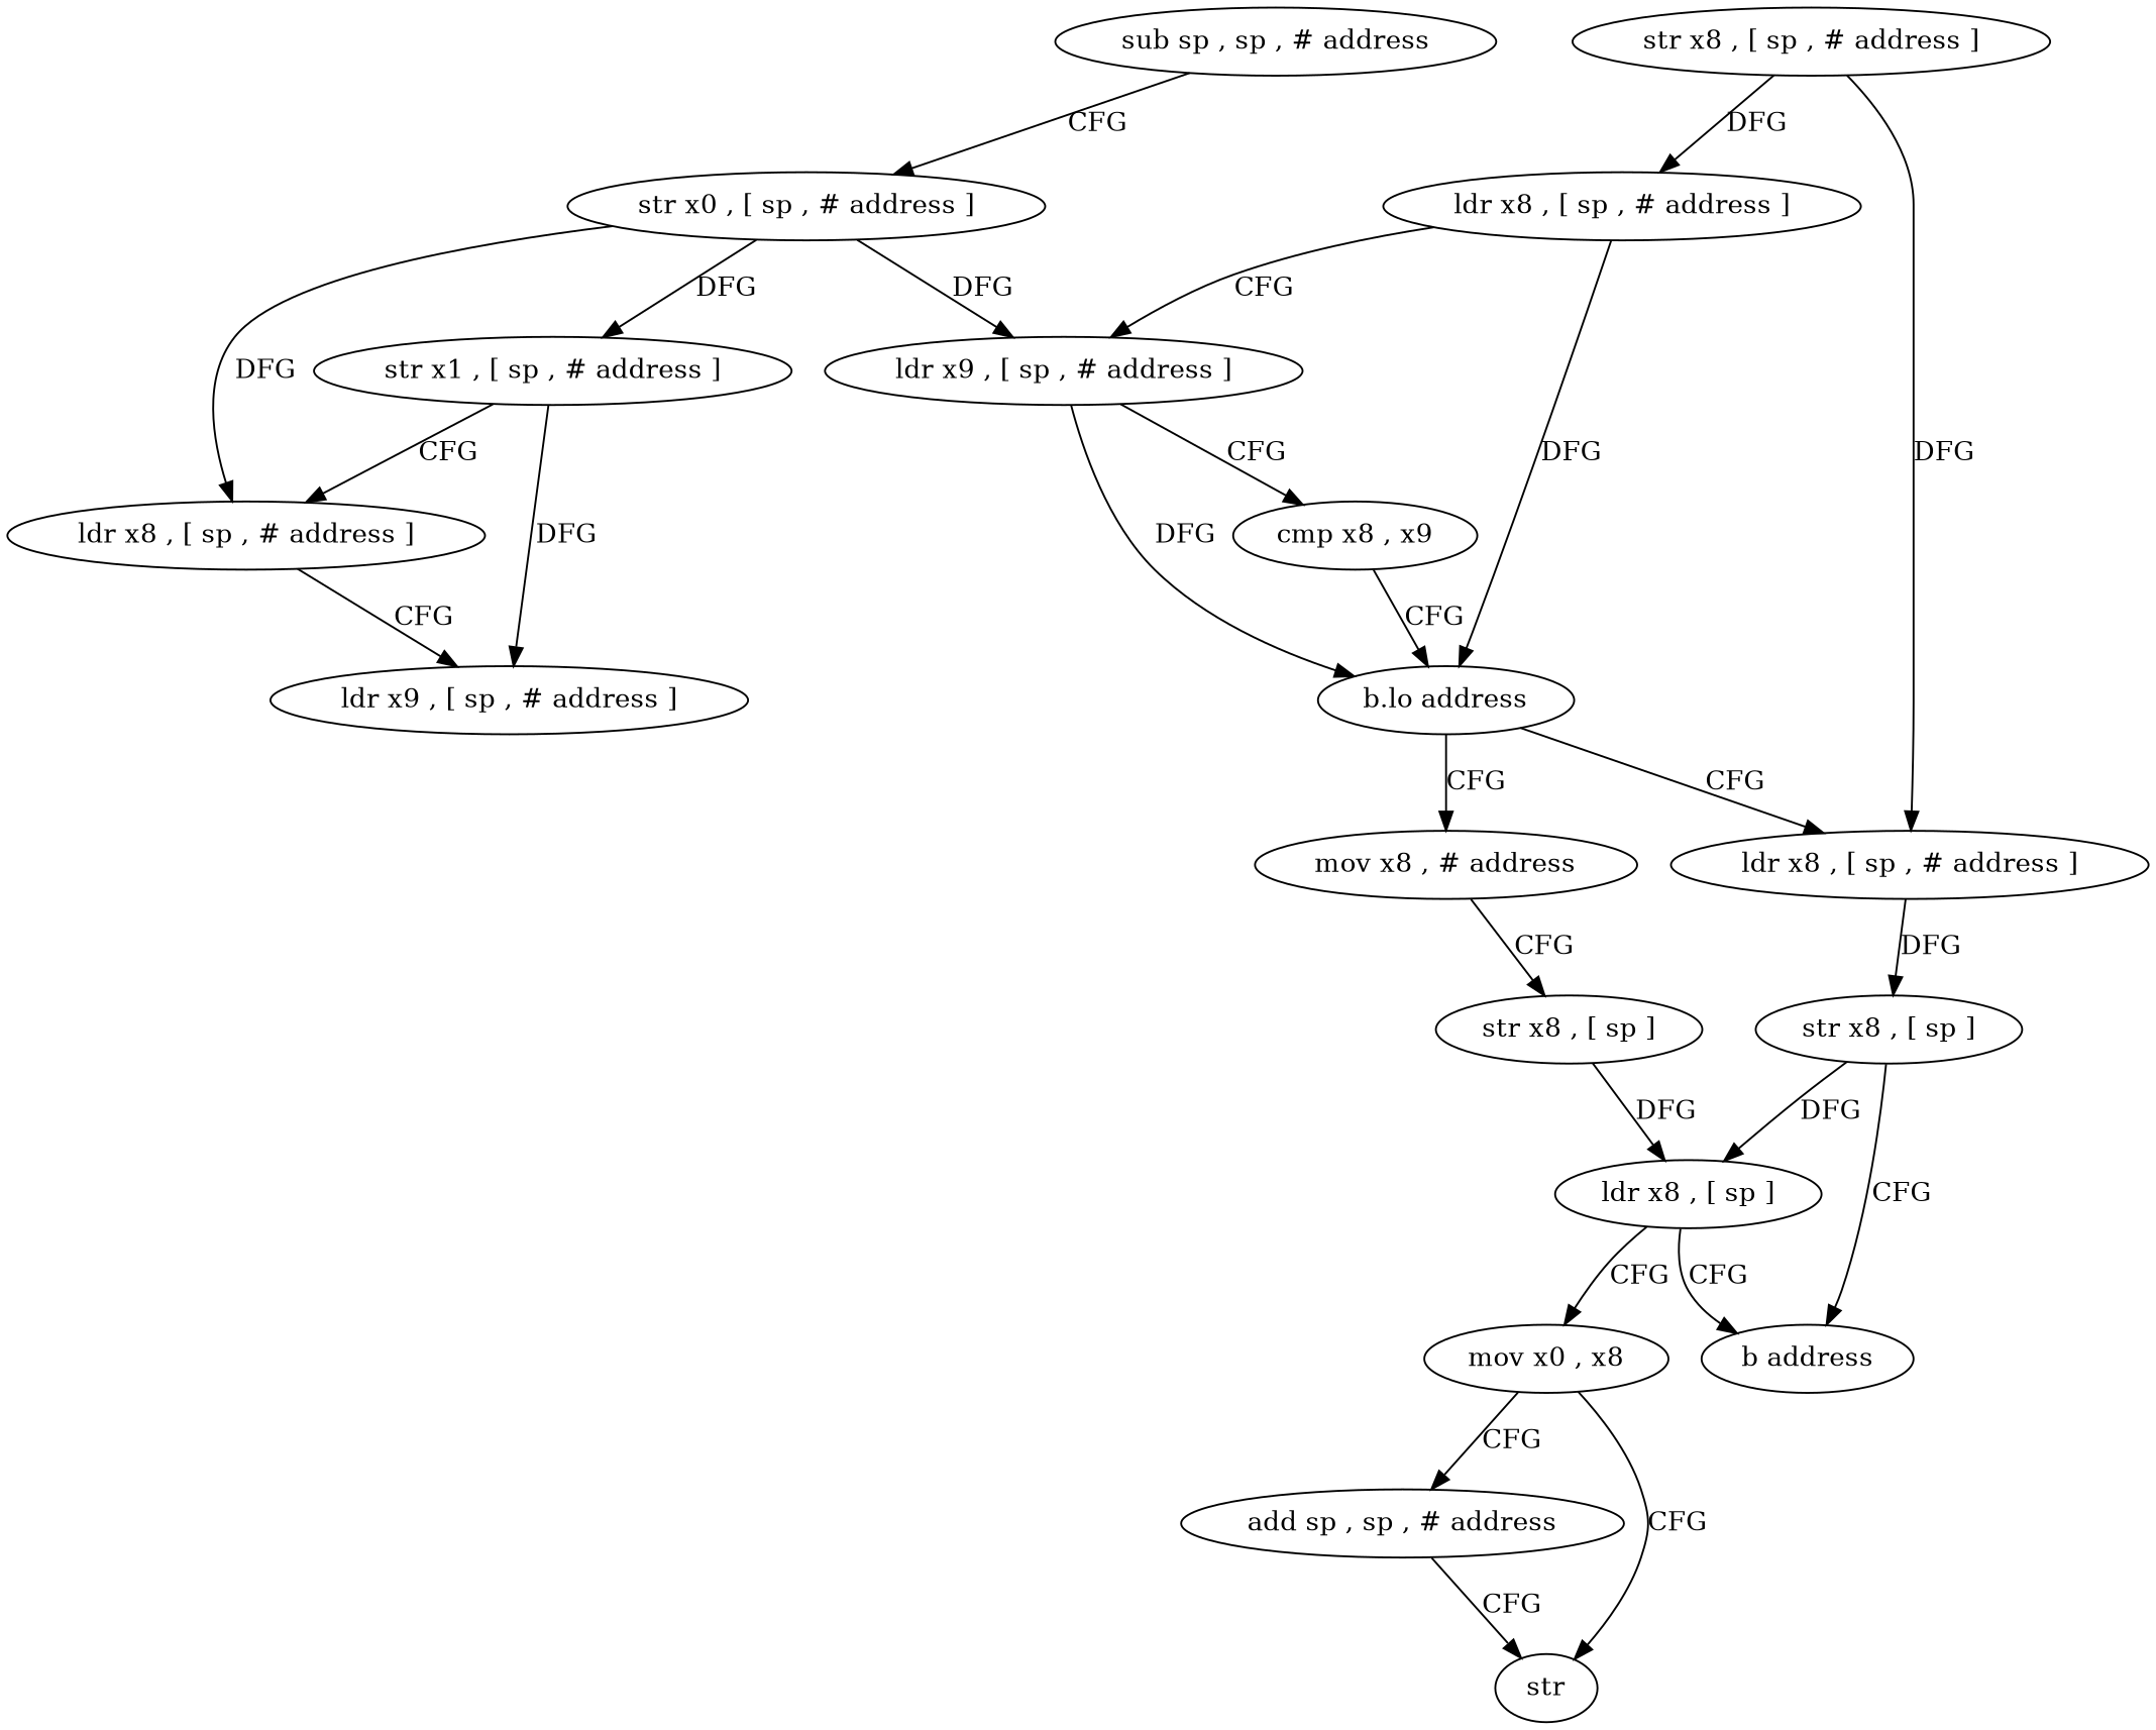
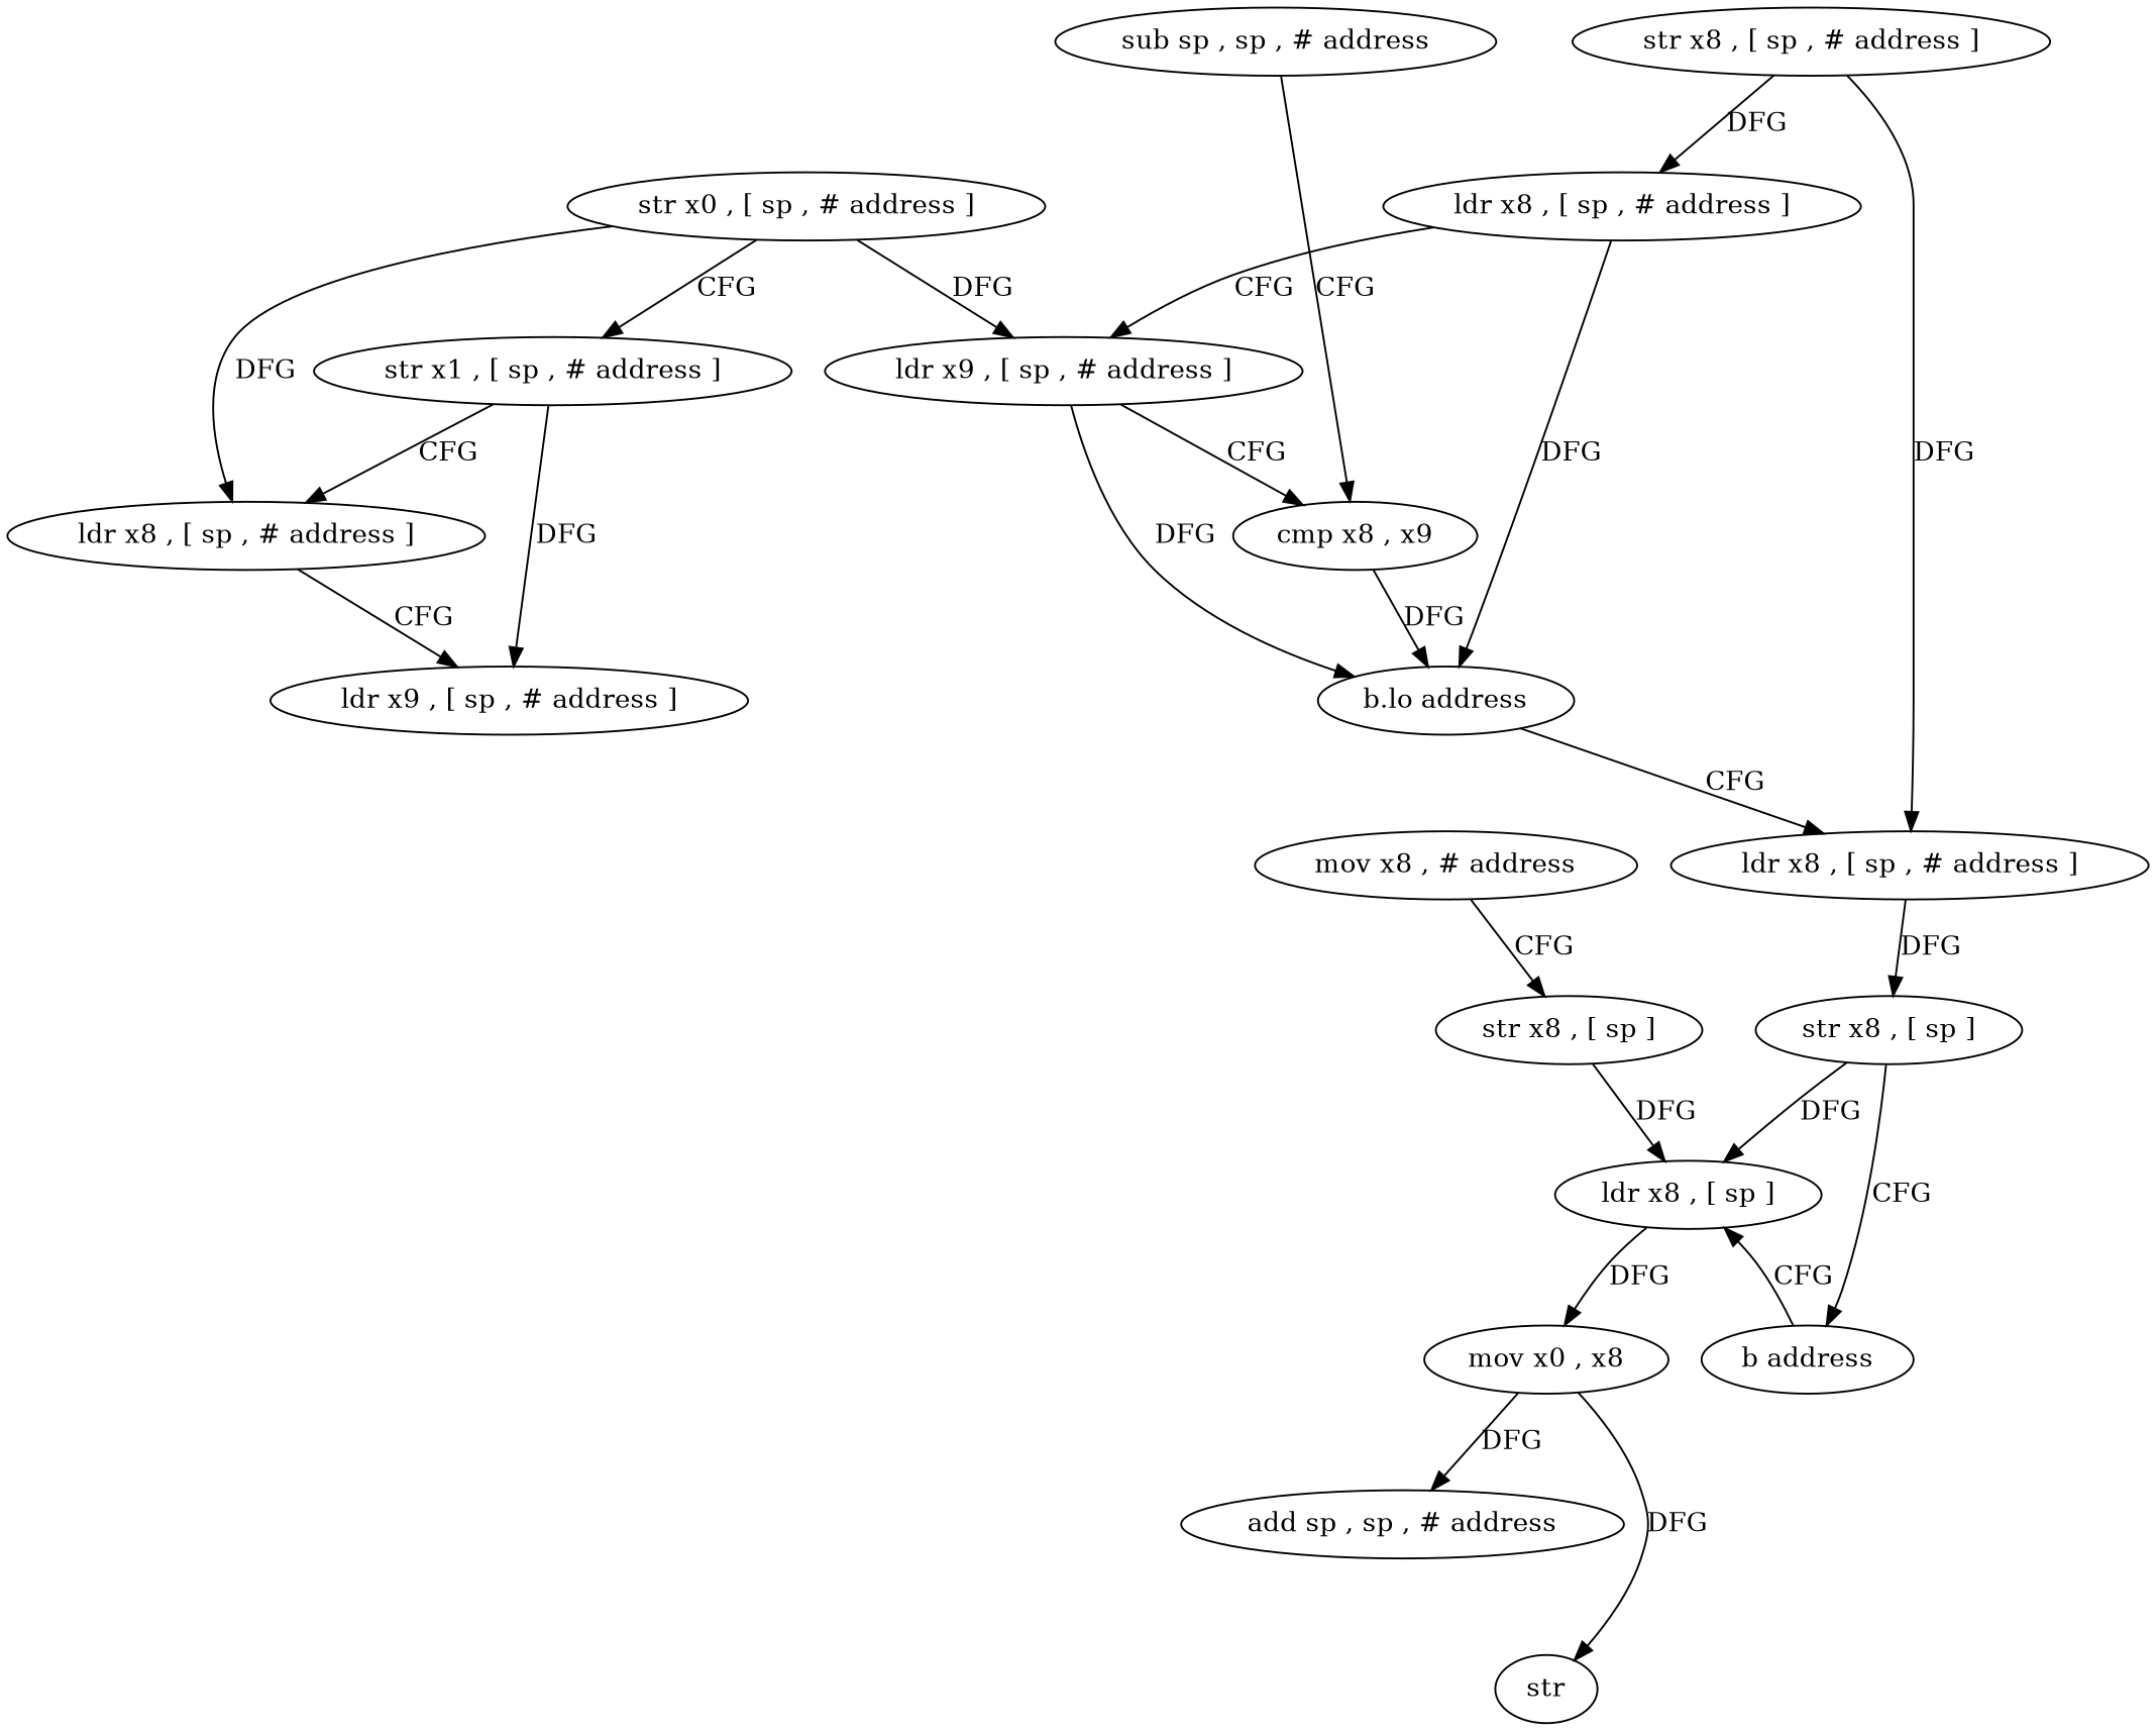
  digraph {
    n1 [label="sub sp , sp , # address"]
    n2 [label="str x0 , [ sp , # address ]"]
    n3 [label="str x1 , [ sp , # address ]"]
    n4 [label="ldr x8 , [ sp , # address ]"]
    n5 [label="ldr x9 , [ sp , # address ]"]
    n6 [label="ldr x9 , [ sp , # address ]"]
    n7 [label="b.lo address"]
    n8 [label="cmp x8 , x9"]
    n9 [label="str x8 , [ sp , # address ]"]
    n10 [label="ldr x8 , [ sp , # address ]"]
    n11 [label="ldr x8 , [ sp , # address ]"]
    n12 [label="str x8 , [ sp ]"]
    n13 [label="mov x8 , # address"]
    n14 [label="str x8 , [ sp ]"]
    n15 [label="ldr x8 , [ sp ]"]
    n16 [label="b address"]
    n17 [label="mov x0 , x8"]
    n18 [label="add sp , sp , # address"]
    n19 [label=str]
-   n1 -> n2 [label=CFG]
-   n2 -> n3 [label=DFG]
+   n1 -> n8 [label=CFG]
+   n2 -> n3 [label=CFG]
    n2 -> n4 [label=DFG]
    n2 -> n5 [label=DFG]
    n3 -> n4 [label=CFG]
    n3 -> n6 [label=DFG]
    n4 -> n6 [label=CFG]
    n5 -> n7 [label=DFG]
    n5 -> n8 [label=CFG]
    n7 -> n11 [label=CFG]
-   n7 -> n13 [label=CFG]
-   n8 -> n7 [label=CFG]
+   n8 -> n7 [label=DFG]
    n9 -> n10 [label=DFG]
    n9 -> n11 [label=DFG]
    n10 -> n5 [label=CFG]
    n10 -> n7 [label=DFG]
    n11 -> n12 [label=DFG]
    n12 -> n15 [label=DFG]
    n12 -> n16 [label=CFG]
    n13 -> n14 [label=CFG]
    n14 -> n15 [label=DFG]
-   n15 -> n17 [label=CFG]
-   n15 -> n16 [label=CFG]
-   n17 -> n18 [label=CFG]
-   n17 -> n19 [label=CFG]
-   n18 -> n19 [label=CFG]
+   n15 -> n17 [label=DFG]
+   n16 -> n15 [label=CFG]
+   n17 -> n18 [label=DFG]
+   n17 -> n19 [label=DFG]
  }
